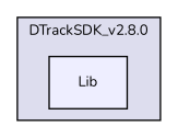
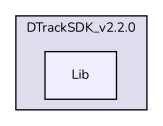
  digraph {
    compound=true
    fontname=Nunito
    n1 [fillcolor="#eeeeff" fontname=Nunito fontsize=10 label=Lib pencolor=black shape=box style=filled]
    subgraph cluster_1 {
      bgcolor="#ddddee"
      fontsize=10
-     label="DTrackSDK_v2.8.0"
+     label="DTrackSDK_v2.2.0"
      pencolor=black
      n1
    }
  }
